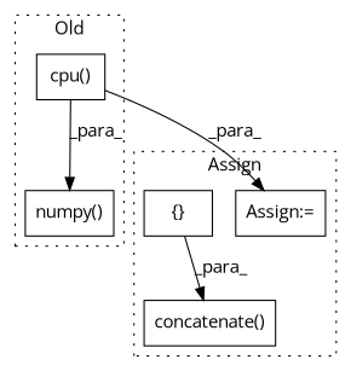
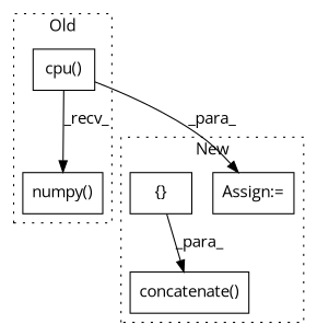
  digraph {
    fontname="Open Sans"
    node [a=75 fontname="Open Sans" s=4837 shape=box]
    edge [fontname="Open Sans"]
    n1 [l=33 label="numpy()"]
    n2 [l=25 label="cpu()"]
    n3 [l="15,1" label="concatenate()" s="5280,5312"]
    n4 [a=68 l=3 label="Assign:=" s=5277]
    n5 [a=59 l="1,0" label="{}" s="5295,5307"]
    subgraph cluster_1 {
      label=Old
      style=dotted
      n1
      n2
    }
    subgraph cluster_2 {
-     label=Assign
+     label=New
      style=dotted
      n3
      n4
      n5
    }
-   n2 -> n1 [label=_para_]
+   n2 -> n1 [label=_recv_]
    n2 -> n4 [label=_para_]
    n5 -> n3 [label=_para_]
  }
